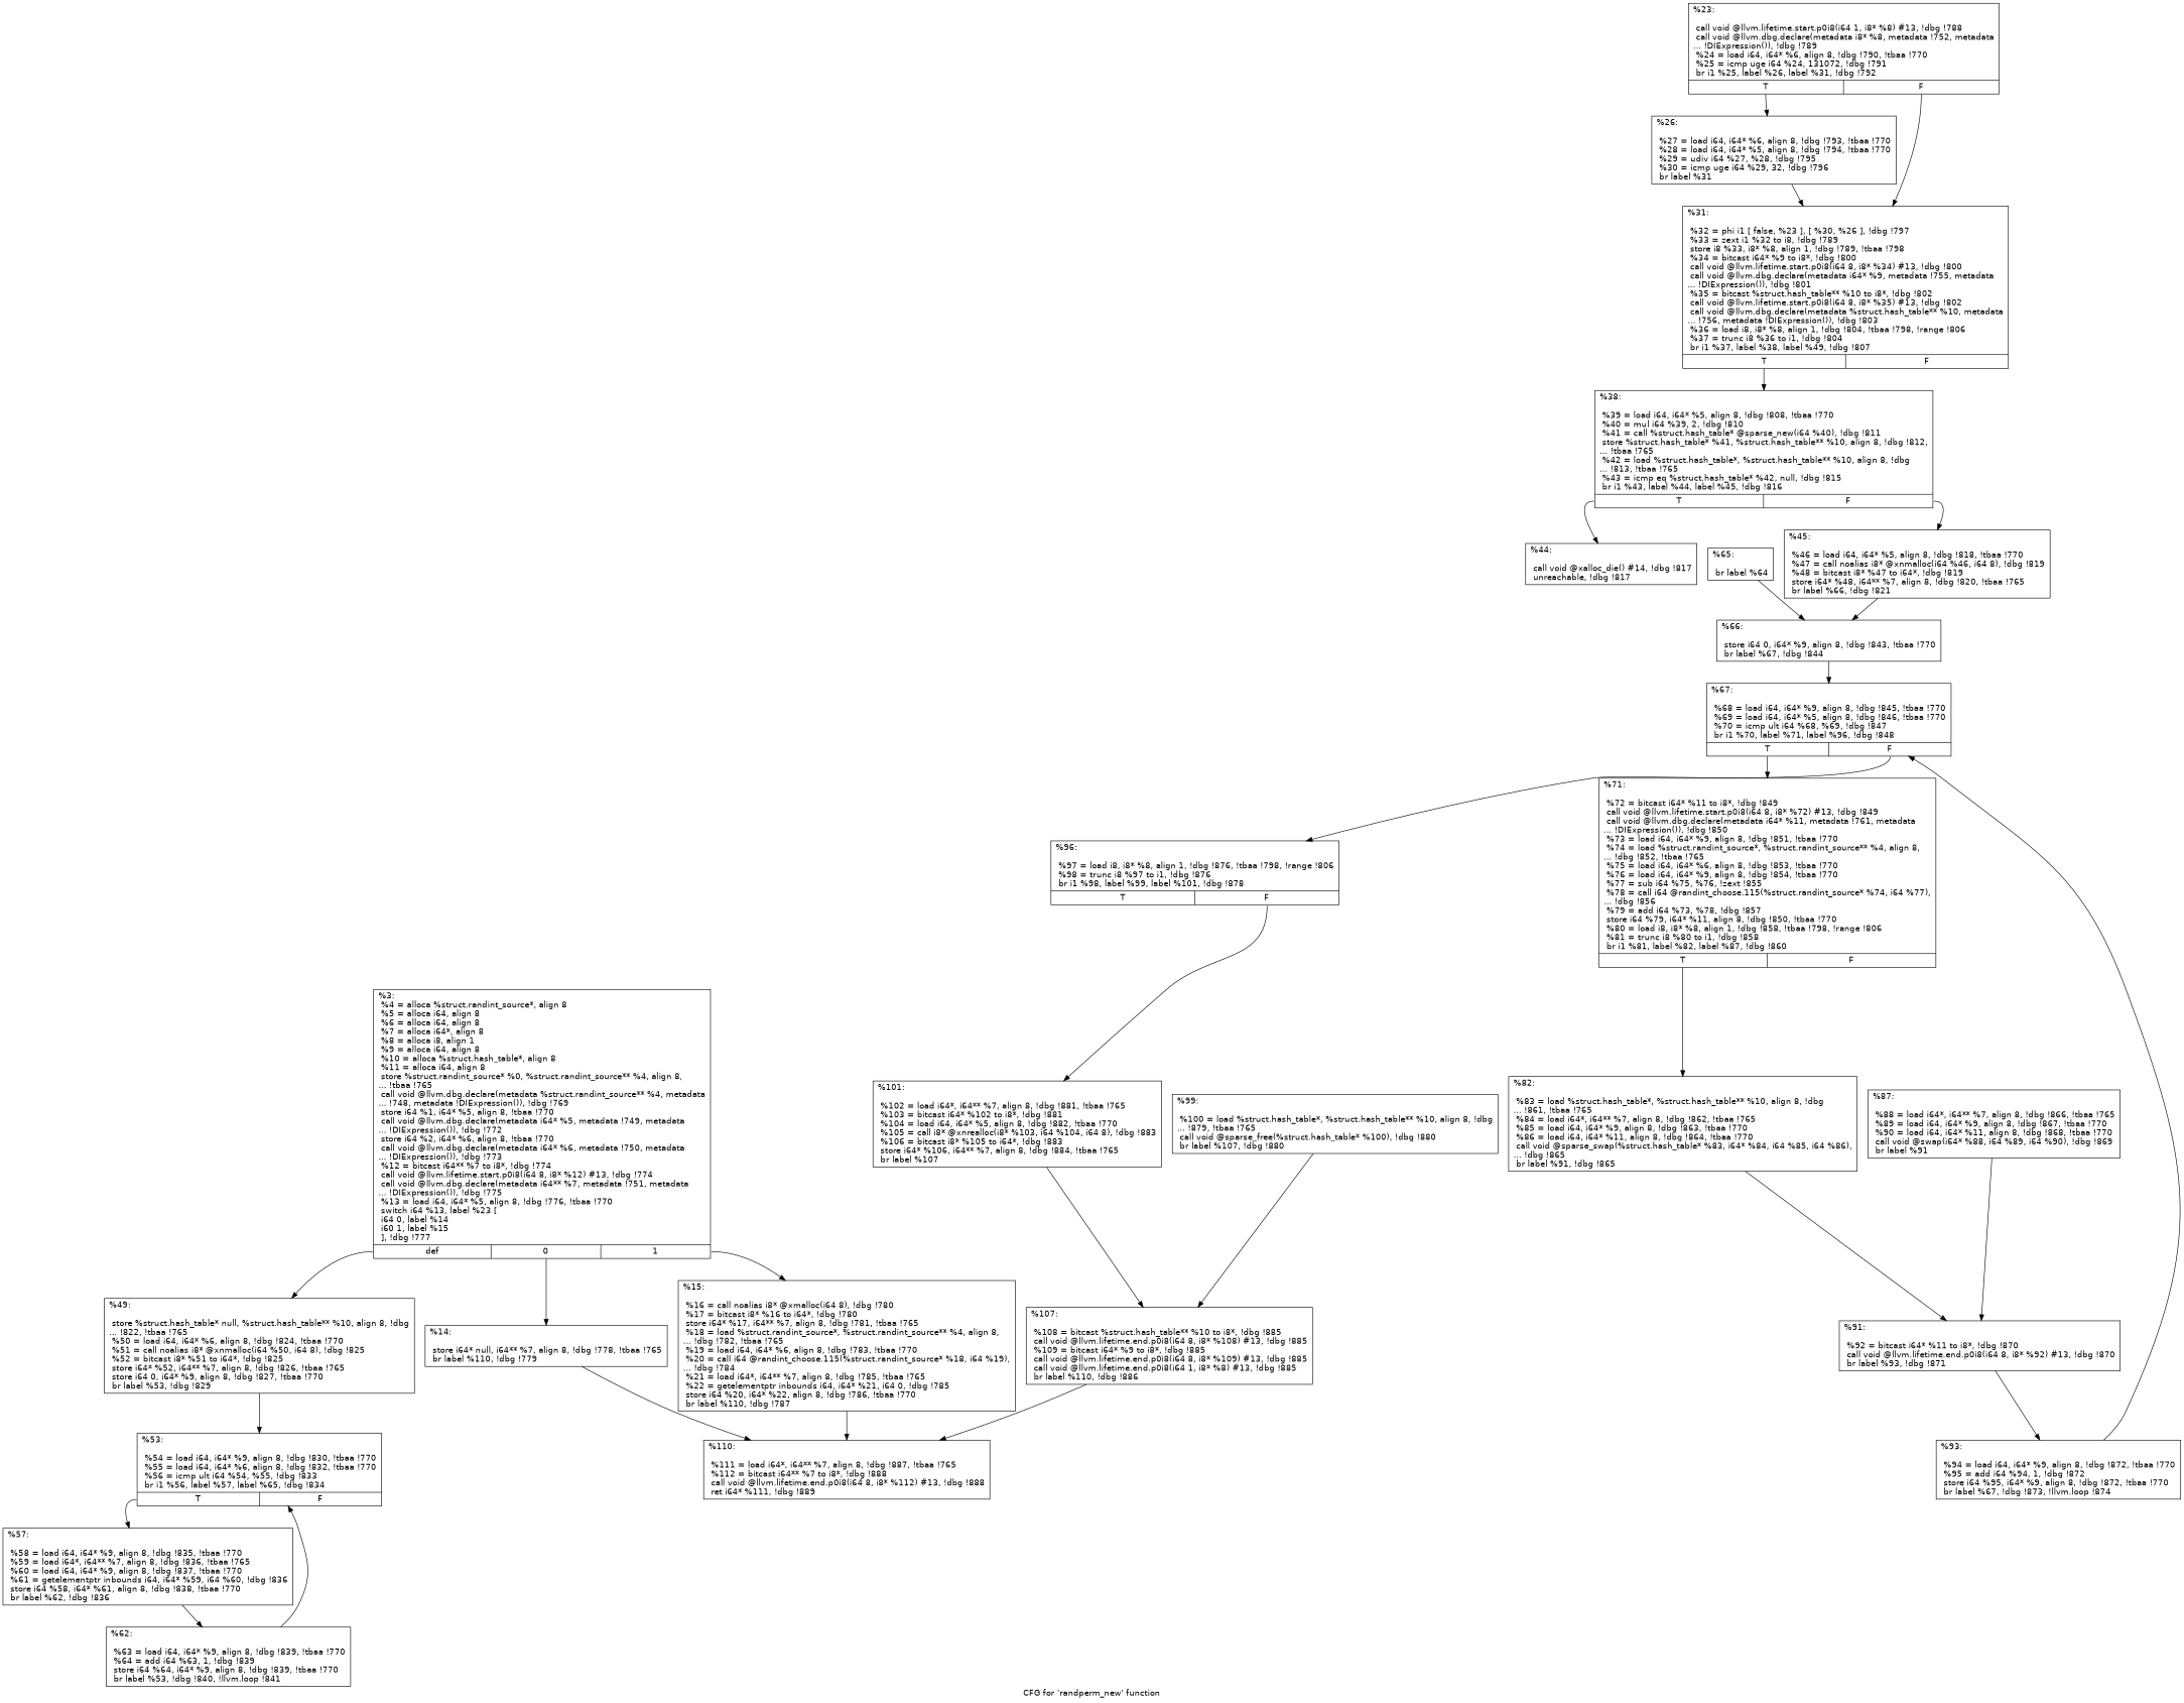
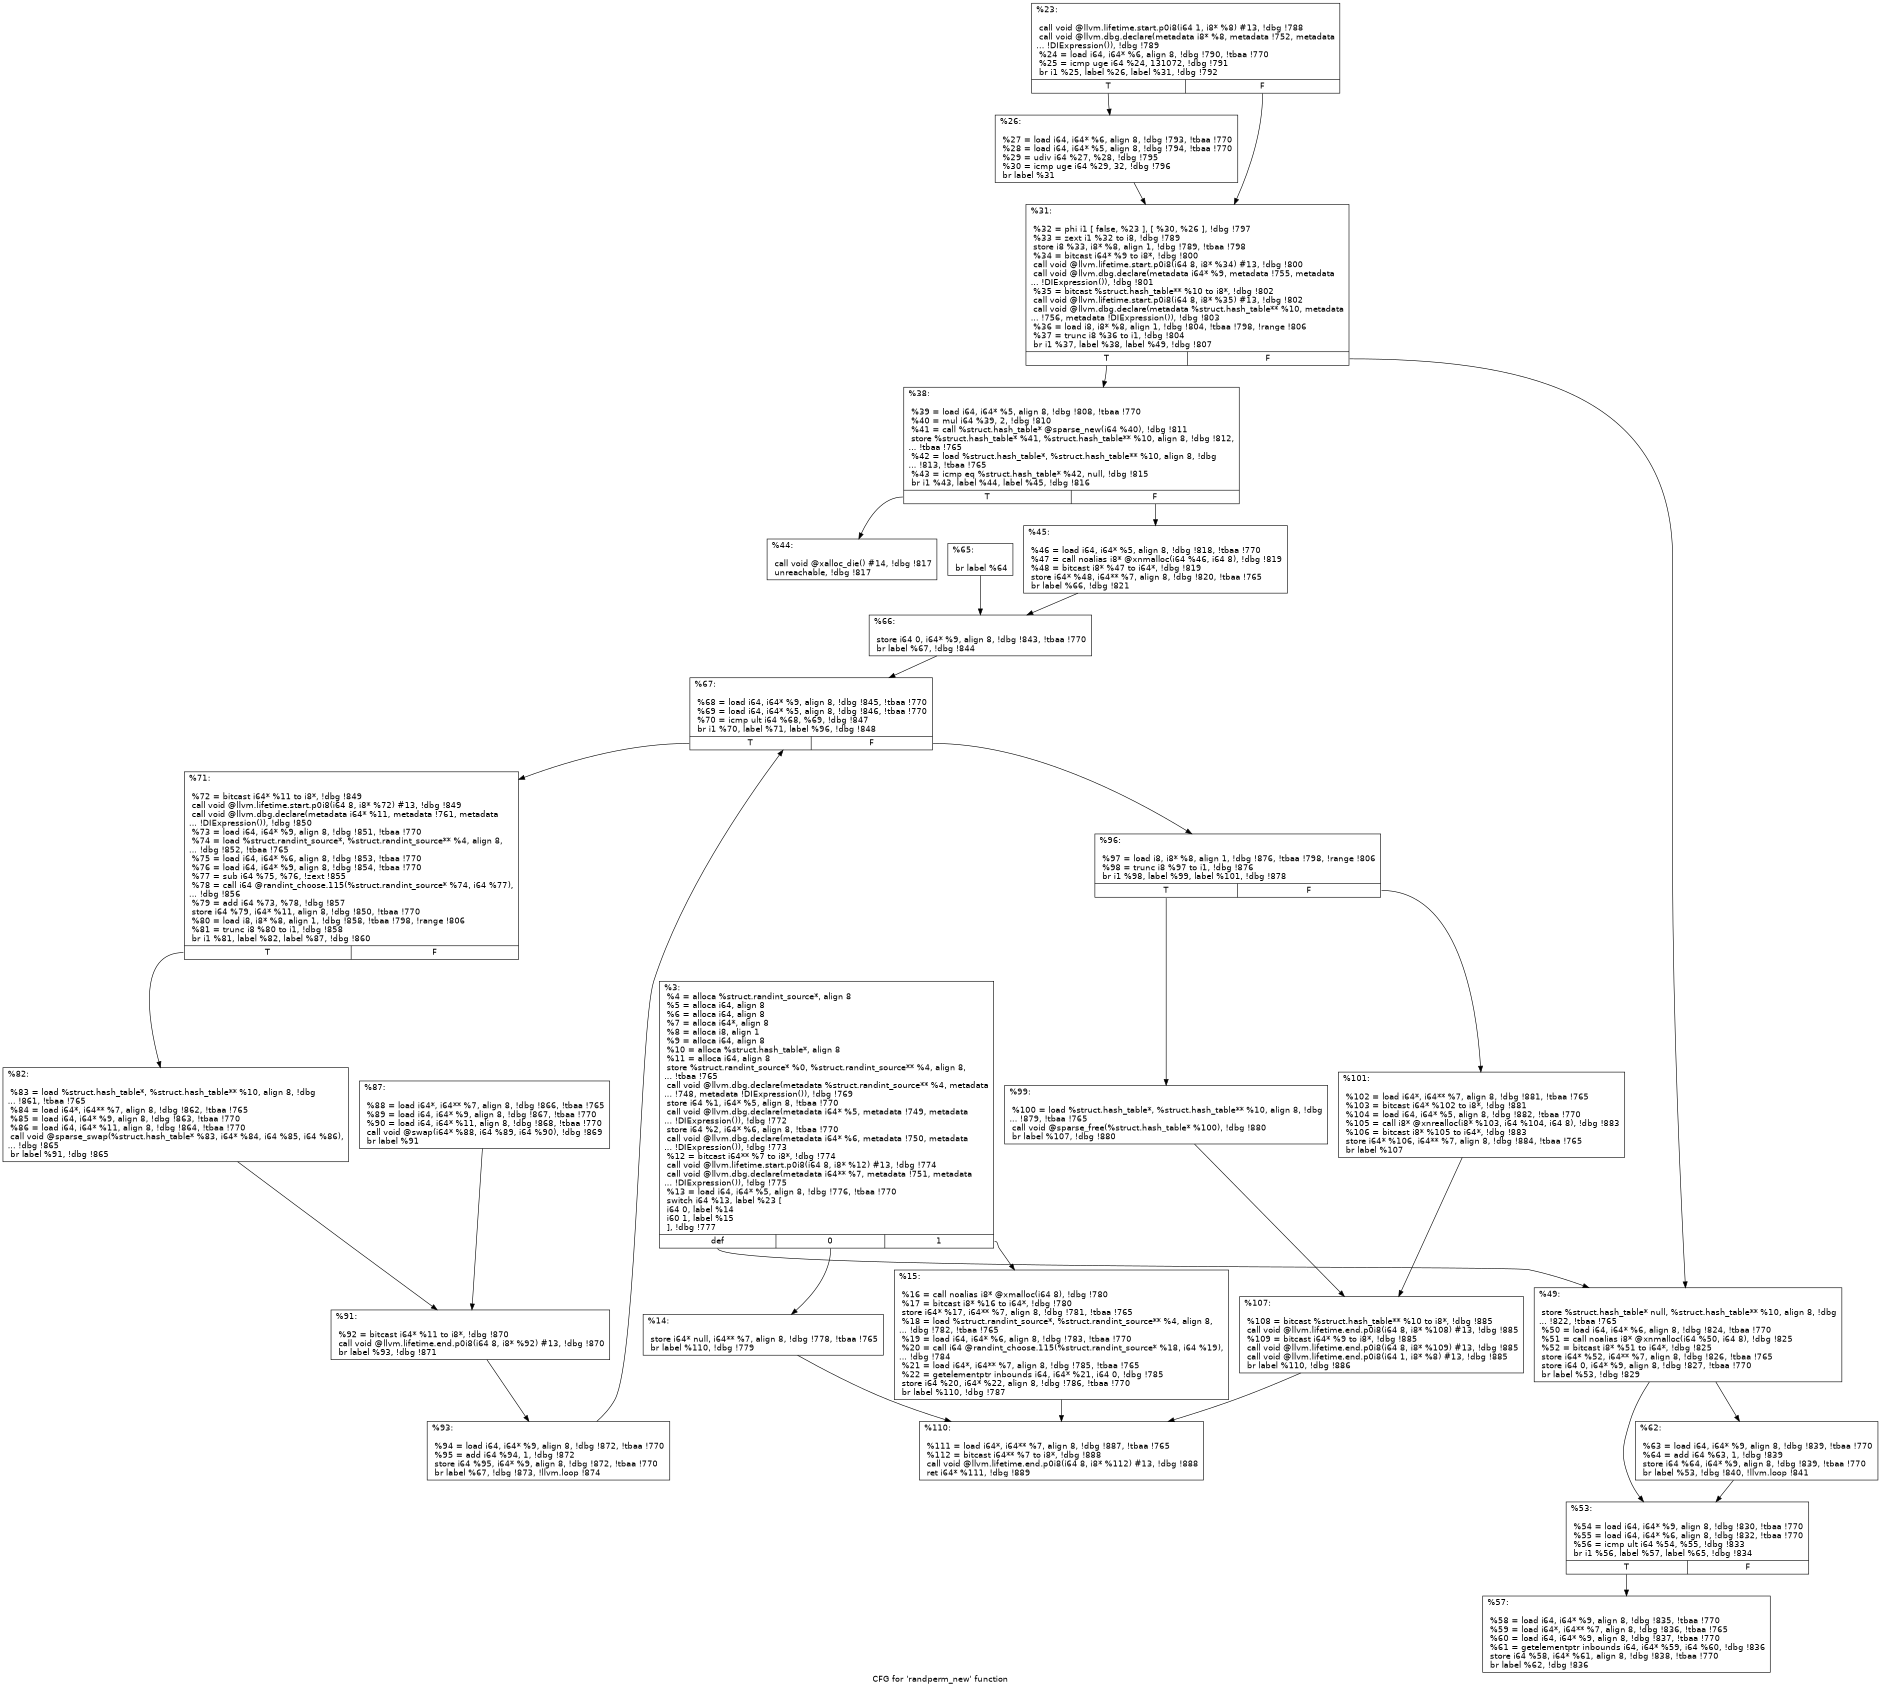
  digraph {
    fontname="DejaVu Sans"
    label="CFG for 'randperm_new' function"
    node [fontname="DejaVu Sans" shape=record]
    edge [fontname="DejaVu Sans"]
    n1 [label="{%3:\l  %4 = alloca %struct.randint_source*, align 8\l  %5 = alloca i64, align 8\l  %6 = alloca i64, align 8\l  %7 = alloca i64*, align 8\l  %8 = alloca i8, align 1\l  %9 = alloca i64, align 8\l  %10 = alloca %struct.hash_table*, align 8\l  %11 = alloca i64, align 8\l  store %struct.randint_source* %0, %struct.randint_source** %4, align 8,\l... !tbaa !765\l  call void @llvm.dbg.declare(metadata %struct.randint_source** %4, metadata\l... !748, metadata !DIExpression()), !dbg !769\l  store i64 %1, i64* %5, align 8, !tbaa !770\l  call void @llvm.dbg.declare(metadata i64* %5, metadata !749, metadata\l... !DIExpression()), !dbg !772\l  store i64 %2, i64* %6, align 8, !tbaa !770\l  call void @llvm.dbg.declare(metadata i64* %6, metadata !750, metadata\l... !DIExpression()), !dbg !773\l  %12 = bitcast i64** %7 to i8*, !dbg !774\l  call void @llvm.lifetime.start.p0i8(i64 8, i8* %12) #13, !dbg !774\l  call void @llvm.dbg.declare(metadata i64** %7, metadata !751, metadata\l... !DIExpression()), !dbg !775\l  %13 = load i64, i64* %5, align 8, !dbg !776, !tbaa !770\l  switch i64 %13, label %23 [\l    i64 0, label %14\l    i60 1, label %15\l  ], !dbg !777\l|{<s0>def|<s1>0|<s2>1}}"]
    n2 [label="{%14:\l\l  store i64* null, i64** %7, align 8, !dbg !778, !tbaa !765\l  br label %110, !dbg !779\l}"]
    n3 [label="{%15:\l\l  %16 = call noalias i8* @xmalloc(i64 8), !dbg !780\l  %17 = bitcast i8* %16 to i64*, !dbg !780\l  store i64* %17, i64** %7, align 8, !dbg !781, !tbaa !765\l  %18 = load %struct.randint_source*, %struct.randint_source** %4, align 8,\l... !dbg !782, !tbaa !765\l  %19 = load i64, i64* %6, align 8, !dbg !783, !tbaa !770\l  %20 = call i64 @randint_choose.115(%struct.randint_source* %18, i64 %19),\l... !dbg !784\l  %21 = load i64*, i64** %7, align 8, !dbg !785, !tbaa !765\l  %22 = getelementptr inbounds i64, i64* %21, i64 0, !dbg !785\l  store i64 %20, i64* %22, align 8, !dbg !786, !tbaa !770\l  br label %110, !dbg !787\l}"]
    n4 [label="{%49:\l\l  store %struct.hash_table* null, %struct.hash_table** %10, align 8, !dbg\l... !822, !tbaa !765\l  %50 = load i64, i64* %6, align 8, !dbg !824, !tbaa !770\l  %51 = call noalias i8* @xnmalloc(i64 %50, i64 8), !dbg !825\l  %52 = bitcast i8* %51 to i64*, !dbg !825\l  store i64* %52, i64** %7, align 8, !dbg !826, !tbaa !765\l  store i64 0, i64* %9, align 8, !dbg !827, !tbaa !770\l  br label %53, !dbg !829\l}"]
    n5 [label="{%23:\l\l  call void @llvm.lifetime.start.p0i8(i64 1, i8* %8) #13, !dbg !788\l  call void @llvm.dbg.declare(metadata i8* %8, metadata !752, metadata\l... !DIExpression()), !dbg !789\l  %24 = load i64, i64* %6, align 8, !dbg !790, !tbaa !770\l  %25 = icmp uge i64 %24, 131072, !dbg !791\l  br i1 %25, label %26, label %31, !dbg !792\l|{<s0>T|<s1>F}}"]
    n6 [label="{%26:\l\l  %27 = load i64, i64* %6, align 8, !dbg !793, !tbaa !770\l  %28 = load i64, i64* %5, align 8, !dbg !794, !tbaa !770\l  %29 = udiv i64 %27, %28, !dbg !795\l  %30 = icmp uge i64 %29, 32, !dbg !796\l  br label %31\l}"]
    n7 [label="{%31:\l\l  %32 = phi i1 [ false, %23 ], [ %30, %26 ], !dbg !797\l  %33 = zext i1 %32 to i8, !dbg !789\l  store i8 %33, i8* %8, align 1, !dbg !789, !tbaa !798\l  %34 = bitcast i64* %9 to i8*, !dbg !800\l  call void @llvm.lifetime.start.p0i8(i64 8, i8* %34) #13, !dbg !800\l  call void @llvm.dbg.declare(metadata i64* %9, metadata !755, metadata\l... !DIExpression()), !dbg !801\l  %35 = bitcast %struct.hash_table** %10 to i8*, !dbg !802\l  call void @llvm.lifetime.start.p0i8(i64 8, i8* %35) #13, !dbg !802\l  call void @llvm.dbg.declare(metadata %struct.hash_table** %10, metadata\l... !756, metadata !DIExpression()), !dbg !803\l  %36 = load i8, i8* %8, align 1, !dbg !804, !tbaa !798, !range !806\l  %37 = trunc i8 %36 to i1, !dbg !804\l  br i1 %37, label %38, label %49, !dbg !807\l|{<s0>T|<s1>F}}"]
    n8 [label="{%110:\l\l  %111 = load i64*, i64** %7, align 8, !dbg !887, !tbaa !765\l  %112 = bitcast i64** %7 to i8*, !dbg !888\l  call void @llvm.lifetime.end.p0i8(i64 8, i8* %112) #13, !dbg !888\l  ret i64* %111, !dbg !889\l}"]
    n9 [label="{%38:\l\l  %39 = load i64, i64* %5, align 8, !dbg !808, !tbaa !770\l  %40 = mul i64 %39, 2, !dbg !810\l  %41 = call %struct.hash_table* @sparse_new(i64 %40), !dbg !811\l  store %struct.hash_table* %41, %struct.hash_table** %10, align 8, !dbg !812,\l... !tbaa !765\l  %42 = load %struct.hash_table*, %struct.hash_table** %10, align 8, !dbg\l... !813, !tbaa !765\l  %43 = icmp eq %struct.hash_table* %42, null, !dbg !815\l  br i1 %43, label %44, label %45, !dbg !816\l|{<s0>T|<s1>F}}"]
    n10 [label="{%44:\l\l  call void @xalloc_die() #14, !dbg !817\l  unreachable, !dbg !817\l}"]
    n11 [label="{%45:\l\l  %46 = load i64, i64* %5, align 8, !dbg !818, !tbaa !770\l  %47 = call noalias i8* @xnmalloc(i64 %46, i64 8), !dbg !819\l  %48 = bitcast i8* %47 to i64*, !dbg !819\l  store i64* %48, i64** %7, align 8, !dbg !820, !tbaa !765\l  br label %66, !dbg !821\l}"]
    n12 [label="{%53:\l\l  %54 = load i64, i64* %9, align 8, !dbg !830, !tbaa !770\l  %55 = load i64, i64* %6, align 8, !dbg !832, !tbaa !770\l  %56 = icmp ult i64 %54, %55, !dbg !833\l  br i1 %56, label %57, label %65, !dbg !834\l|{<s0>T|<s1>F}}"]
    n13 [label="{%66:\l\l  store i64 0, i64* %9, align 8, !dbg !843, !tbaa !770\l  br label %67, !dbg !844\l}"]
    n14 [label="{%57:\l\l  %58 = load i64, i64* %9, align 8, !dbg !835, !tbaa !770\l  %59 = load i64*, i64** %7, align 8, !dbg !836, !tbaa !765\l  %60 = load i64, i64* %9, align 8, !dbg !837, !tbaa !770\l  %61 = getelementptr inbounds i64, i64* %59, i64 %60, !dbg !836\l  store i64 %58, i64* %61, align 8, !dbg !838, !tbaa !770\l  br label %62, !dbg !836\l}"]
    n15 [label="{%67:\l\l  %68 = load i64, i64* %9, align 8, !dbg !845, !tbaa !770\l  %69 = load i64, i64* %5, align 8, !dbg !846, !tbaa !770\l  %70 = icmp ult i64 %68, %69, !dbg !847\l  br i1 %70, label %71, label %96, !dbg !848\l|{<s0>T|<s1>F}}"]
    n16 [label="{%71:\l\l  %72 = bitcast i64* %11 to i8*, !dbg !849\l  call void @llvm.lifetime.start.p0i8(i64 8, i8* %72) #13, !dbg !849\l  call void @llvm.dbg.declare(metadata i64* %11, metadata !761, metadata\l... !DIExpression()), !dbg !850\l  %73 = load i64, i64* %9, align 8, !dbg !851, !tbaa !770\l  %74 = load %struct.randint_source*, %struct.randint_source** %4, align 8,\l... !dbg !852, !tbaa !765\l  %75 = load i64, i64* %6, align 8, !dbg !853, !tbaa !770\l  %76 = load i64, i64* %9, align 8, !dbg !854, !tbaa !770\l  %77 = sub i64 %75, %76, !zext !855\l  %78 = call i64 @randint_choose.115(%struct.randint_source* %74, i64 %77),\l... !dbg !856\l  %79 = add i64 %73, %78, !dbg !857\l  store i64 %79, i64* %11, align 8, !dbg !850, !tbaa !770\l  %80 = load i8, i8* %8, align 1, !dbg !858, !tbaa !798, !range !806\l  %81 = trunc i8 %80 to i1, !dbg !858\l  br i1 %81, label %82, label %87, !dbg !860\l|{<s0>T|<s1>F}}"]
    n17 [label="{%96:\l\l  %97 = load i8, i8* %8, align 1, !dbg !876, !tbaa !798, !range !806\l  %98 = trunc i8 %97 to i1, !dbg !876\l  br i1 %98, label %99, label %101, !dbg !878\l|{<s0>T|<s1>F}}"]
    n18 [label="{%62:\l\l  %63 = load i64, i64* %9, align 8, !dbg !839, !tbaa !770\l  %64 = add i64 %63, 1, !dbg !839\l  store i64 %64, i64* %9, align 8, !dbg !839, !tbaa !770\l  br label %53, !dbg !840, !llvm.loop !841\l}"]
    n19 [label="{%65:\l\l  br label %64\l}"]
    n20 [label="{%82:\l\l  %83 = load %struct.hash_table*, %struct.hash_table** %10, align 8, !dbg\l... !861, !tbaa !765\l  %84 = load i64*, i64** %7, align 8, !dbg !862, !tbaa !765\l  %85 = load i64, i64* %9, align 8, !dbg !863, !tbaa !770\l  %86 = load i64, i64* %11, align 8, !dbg !864, !tbaa !770\l  call void @sparse_swap(%struct.hash_table* %83, i64* %84, i64 %85, i64 %86),\l... !dbg !865\l  br label %91, !dbg !865\l}"]
    n21 [label="{%99:\l\l  %100 = load %struct.hash_table*, %struct.hash_table** %10, align 8, !dbg\l... !879, !tbaa !765\l  call void @sparse_free(%struct.hash_table* %100), !dbg !880\l  br label %107, !dbg !880\l}"]
    n22 [label="{%101:\l\l  %102 = load i64*, i64** %7, align 8, !dbg !881, !tbaa !765\l  %103 = bitcast i64* %102 to i8*, !dbg !881\l  %104 = load i64, i64* %5, align 8, !dbg !882, !tbaa !770\l  %105 = call i8* @xnrealloc(i8* %103, i64 %104, i64 8), !dbg !883\l  %106 = bitcast i8* %105 to i64*, !dbg !883\l  store i64* %106, i64** %7, align 8, !dbg !884, !tbaa !765\l  br label %107\l}"]
    n23 [label="{%91:\l\l  %92 = bitcast i64* %11 to i8*, !dbg !870\l  call void @llvm.lifetime.end.p0i8(i64 8, i8* %92) #13, !dbg !870\l  br label %93, !dbg !871\l}"]
    n24 [label="{%87:\l\l  %88 = load i64*, i64** %7, align 8, !dbg !866, !tbaa !765\l  %89 = load i64, i64* %9, align 8, !dbg !867, !tbaa !770\l  %90 = load i64, i64* %11, align 8, !dbg !868, !tbaa !770\l  call void @swap(i64* %88, i64 %89, i64 %90), !dbg !869\l  br label %91\l}"]
    n25 [label="{%107:\l\l  %108 = bitcast %struct.hash_table** %10 to i8*, !dbg !885\l  call void @llvm.lifetime.end.p0i8(i64 8, i8* %108) #13, !dbg !885\l  %109 = bitcast i64* %9 to i8*, !dbg !885\l  call void @llvm.lifetime.end.p0i8(i64 8, i8* %109) #13, !dbg !885\l  call void @llvm.lifetime.end.p0i8(i64 1, i8* %8) #13, !dbg !885\l  br label %110, !dbg !886\l}"]
    n26 [label="{%93:\l\l  %94 = load i64, i64* %9, align 8, !dbg !872, !tbaa !770\l  %95 = add i64 %94, 1, !dbg !872\l  store i64 %95, i64* %9, align 8, !dbg !872, !tbaa !770\l  br label %67, !dbg !873, !llvm.loop !874\l}"]
    n1 -> n2 [tailport=s1]
    n1 -> n3 [tailport=s2]
    n1 -> n4 [tailport=s0]
    n2 -> n8
    n3 -> n8
    n4 -> n12
    n5 -> n6 [tailport=s0]
    n5 -> n7 [tailport=s1]
    n6 -> n7
+   n7 -> n4 [tailport=s1]
    n7 -> n9 [tailport=s0]
    n9 -> n10 [tailport=s0]
    n9 -> n11 [tailport=s1]
    n11 -> n13
    n12 -> n14 [tailport=s0]
    n13 -> n15
-   n14 -> n18
+   n4 -> n18
    n15 -> n16 [tailport=s0]
    n15 -> n17 [tailport=s1]
    n16 -> n20 [tailport=s0]
+   n17 -> n21 [tailport=s0]
    n17 -> n22 [tailport=s1]
    n18 -> n12
    n19 -> n13
    n20 -> n23
    n21 -> n25
    n22 -> n25
    n23 -> n26
    n24 -> n23
    n25 -> n8
    n26 -> n15
  }
